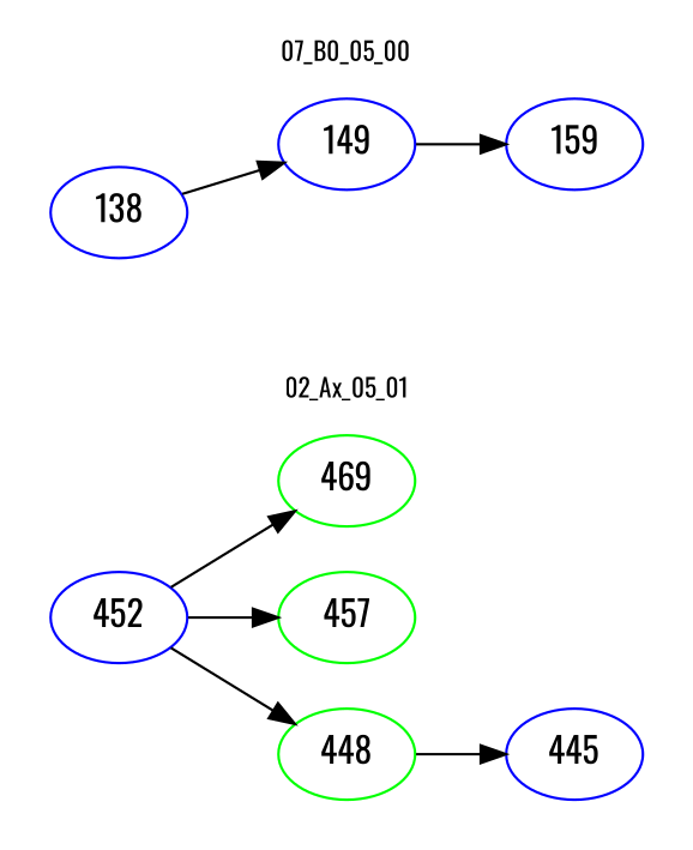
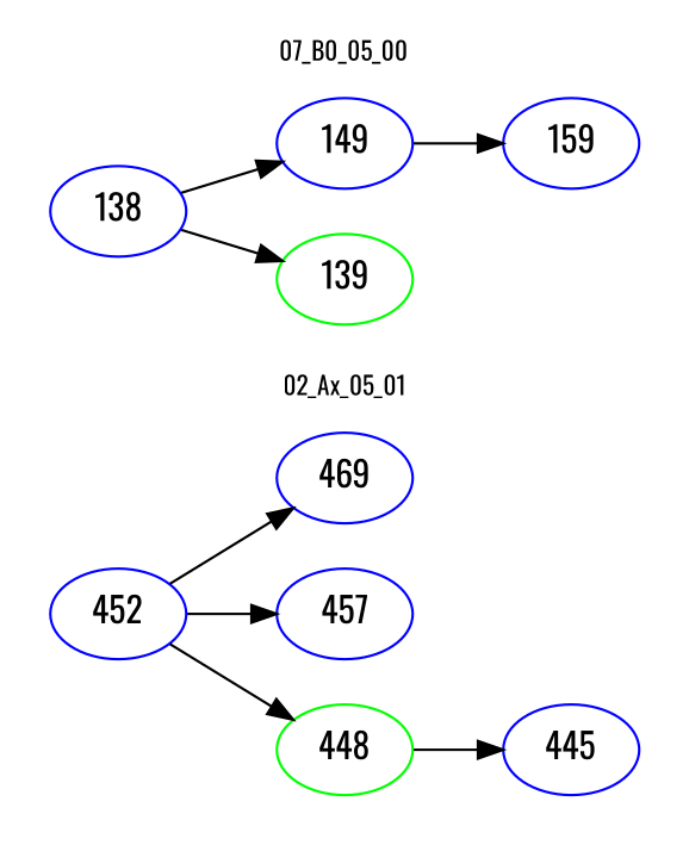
  digraph {
    fontname=Oswald
    rankdir=LR
    node [color=blue fontname=Oswald]
    edge [color=black fontname=Oswald]
    n1 [label=452]
    n2 [color=green label=448]
-   n3 [color=green label=457]
-   n4 [color=green label=469]
+   n3 [label=457]
+   n4 [label=469]
    n5 [label=445]
    n6 [label=138]
+   n7 [color=green label=139]
    n8 [label=149]
    n9 [label=159]
    subgraph cluster_1 {
      color=white
      fontsize=10
      label="02_Ax_05_01"
      n1
      n2
      n3
      n4
      n5
    }
    subgraph cluster_2 {
      color=white
      fontsize=10
      label="07_B0_05_00"
      n6
+     n7
      n8
      n9
    }
    n1 -> n2
    n1 -> n3
    n1 -> n4
    n2 -> n5
+   n6 -> n7
    n6 -> n8
    n8 -> n9
  }
